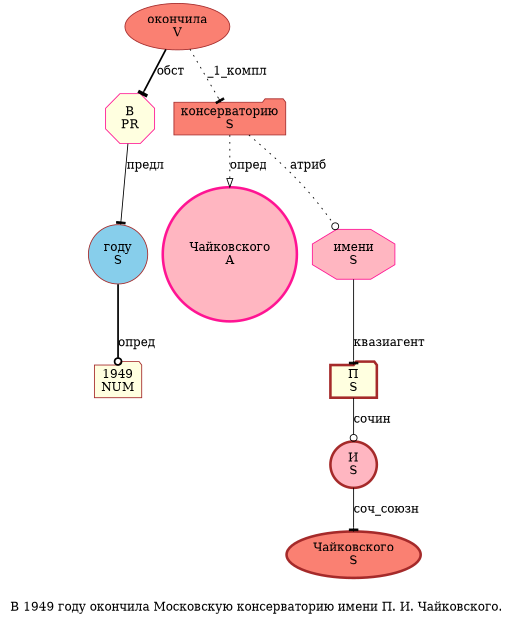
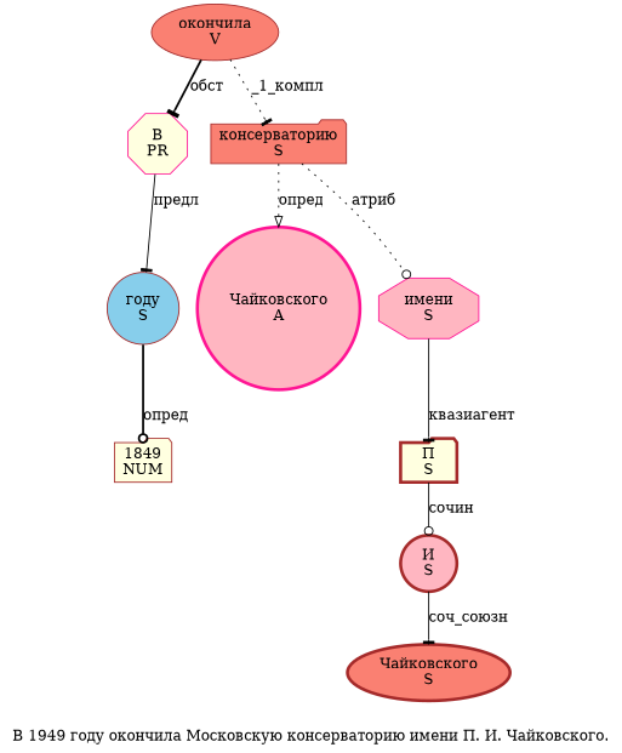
  digraph {
    label="В 1949 году окончила Московскую консерваторию имени П. И. Чайковского."
    node [color=brown fillcolor=lightyellow penwidth=1 shape=circle style=filled]
    edge [arrowhead=tee style=solid]
    n1 [color=deeppink label="В\nPR" shape=octagon]
    n2 [fillcolor=skyblue label="году\nS"]
-   n3 [label="1949\nNUM" shape=folder]
+   n3 [label="1849\nNUM" shape=folder]
    n4 [fillcolor=salmon label="окончила\nV" shape=ellipse]
    n5 [fillcolor=salmon label="консерваторию\nS" shape=folder]
    n6 [color=deeppink fillcolor=lightpink label="Чайковского\nA" penwidth=3]
    n7 [color=deeppink fillcolor=lightpink label="имени\nS" shape=octagon]
    n8 [label="П\nS" penwidth=3 shape=folder]
    n9 [fillcolor=lightpink label="И\nS" penwidth=3]
    n10 [fillcolor=salmon label="Чайковского\nS" penwidth=3 shape=ellipse]
    n1 -> n2 [label="предл"]
    n2 -> n3 [arrowhead=odot label="опред" style=bold]
    n4 -> n1 [label="обст" style=bold]
    n4 -> n5 [label="_1_компл" style=dotted]
    n5 -> n6 [arrowhead=onormal label="опред" style=dotted]
    n5 -> n7 [arrowhead=odot label="атриб" style=dotted]
    n7 -> n8 [label="квазиагент"]
    n8 -> n9 [arrowhead=odot label="сочин"]
    n9 -> n10 [label="соч_союзн"]
  }
